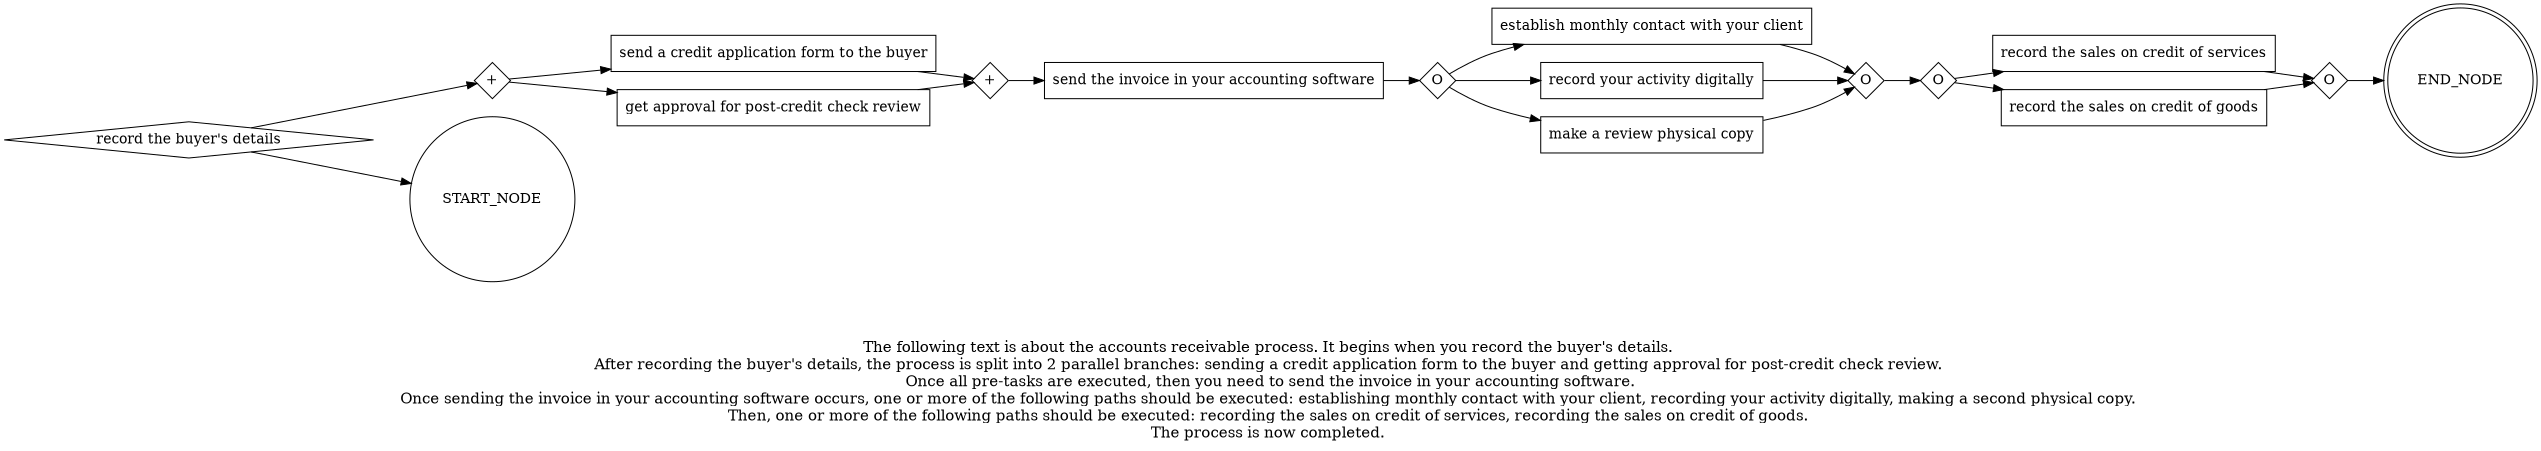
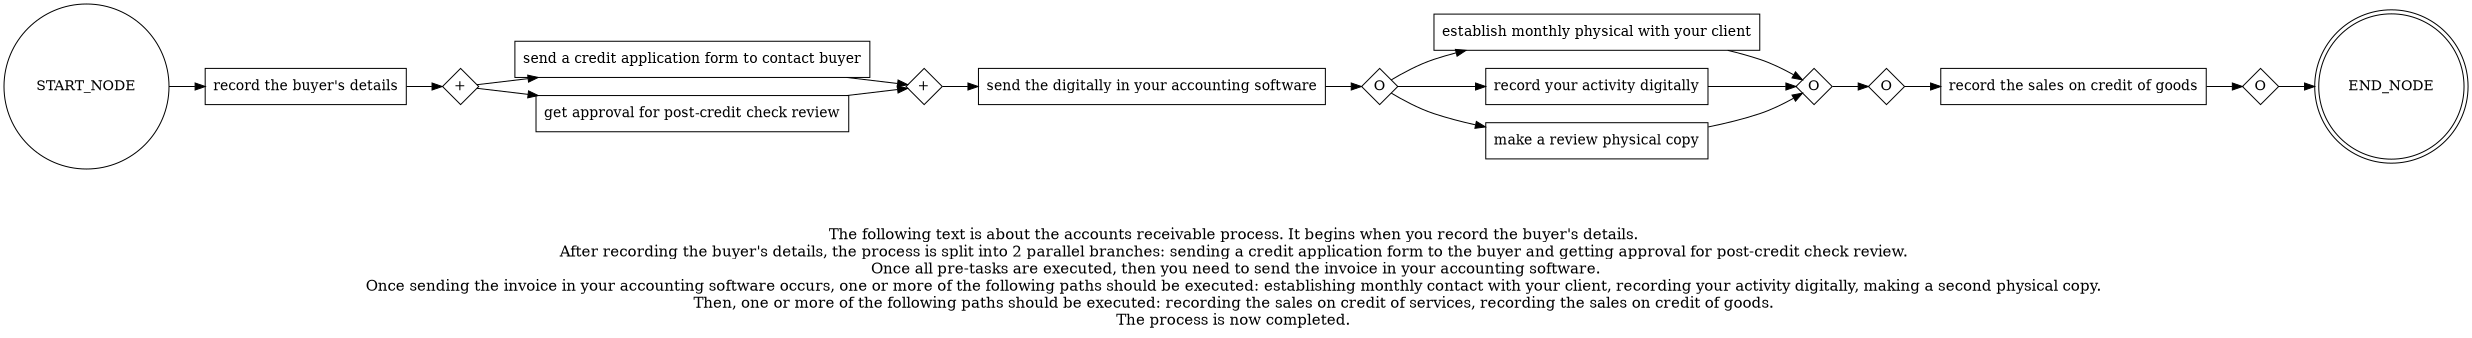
  digraph {
    fontsize=15
    label="\n\n\nThe following text is about the accounts receivable process. It begins when you record the buyer's details. \nAfter recording the buyer's details, the process is split into 2 parallel branches: sending a credit application form to the buyer and getting approval for post-credit check review. \nOnce all pre-tasks are executed, then you need to send the invoice in your accounting software.\nOnce sending the invoice in your accounting software occurs, one or more of the following paths should be executed: establishing monthly contact with your client, recording your activity digitally, making a second physical copy. \nThen, one or more of the following paths should be executed: recording the sales on credit of services, recording the sales on credit of goods. \nThe process is now completed. \n"
    rankdir=LR
    node [shape=box]
-   "record the buyer's details" [shape=diamond]
+   "record the buyer's details"
    n2 [fixedsize=true label="+" shape=diamond width=0.5]
-   "send a credit application form to the buyer"
+   "send a credit application form to the buyer" [label="send a credit application form to contact buyer"]
    "get approval for post-credit check review"
    n5 [fixedsize=true label="+" shape=diamond width=0.5]
-   "send the invoice in your accounting software"
+   "send the invoice in your accounting software" [label="send the digitally in your accounting software"]
    n7 [fixedsize=true label=O shape=diamond width=0.5]
-   "establish monthly contact with your client"
+   "establish monthly contact with your client" [label="establish monthly physical with your client"]
    "record your activity digitally"
    n10 [label="make a review physical copy"]
    n11 [fixedsize=true label=O shape=diamond width=0.5]
    n12 [fixedsize=true label=O shape=diamond width=0.5]
-   "record the sales on credit of services"
    "record the sales on credit of goods"
    n15 [fixedsize=true label=O shape=diamond width=0.5]
    END_NODE [shape=doublecircle width=0.2]
    START_NODE [shape=circle width=0.3]
    subgraph sub_1 {
      "record the buyer's details"
      n2
      "send a credit application form to the buyer"
      "get approval for post-credit check review"
      n5
      "send the invoice in your accounting software"
      n7
      "establish monthly contact with your client"
      "record your activity digitally"
      n10
      n11
      n12
-     "record the sales on credit of services"
      "record the sales on credit of goods"
      n15
    }
    "record the buyer's details" -> n2
    n2 -> "send a credit application form to the buyer"
    n2 -> "get approval for post-credit check review"
    "send a credit application form to the buyer" -> n5
    "get approval for post-credit check review" -> n5
    n5 -> "send the invoice in your accounting software"
    "send the invoice in your accounting software" -> n7
    n7 -> "establish monthly contact with your client"
    n7 -> "record your activity digitally"
    n7 -> n10
    "establish monthly contact with your client" -> n11
    "record your activity digitally" -> n11
    n10 -> n11
    n11 -> n12
-   n12 -> "record the sales on credit of services"
    n12 -> "record the sales on credit of goods"
-   "record the sales on credit of services" -> n15
    "record the sales on credit of goods" -> n15
    n15 -> END_NODE
-   "record the buyer's details" -> START_NODE
+   START_NODE -> "record the buyer's details"
  }
